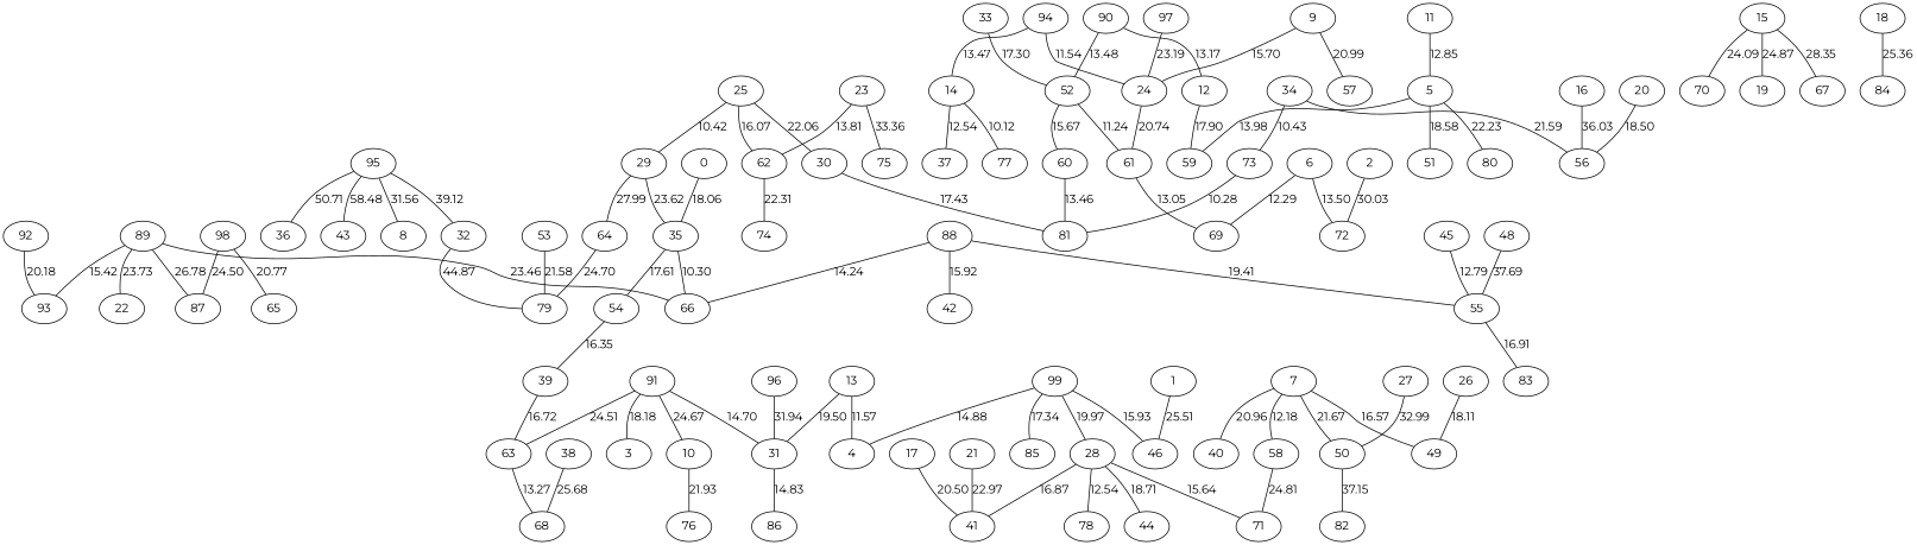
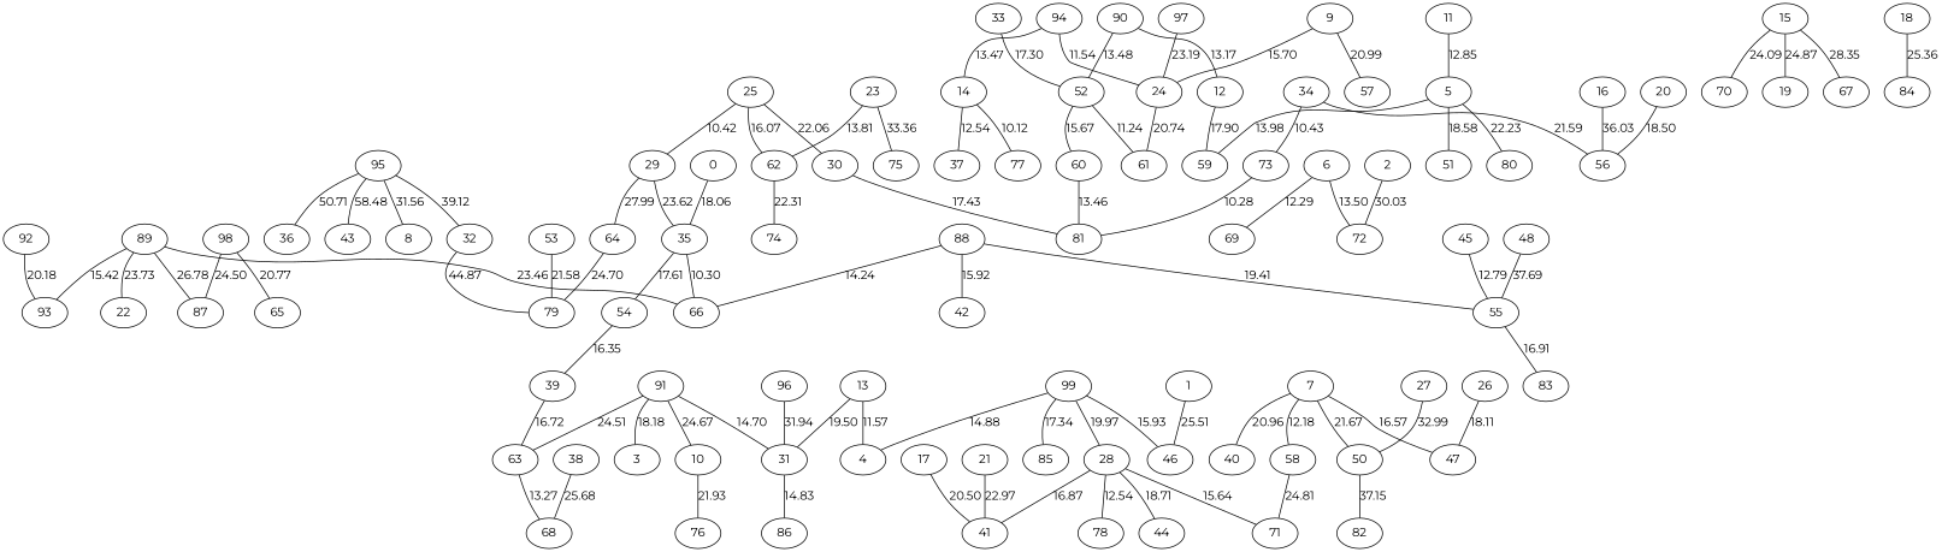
  graph {
    fontname=Montserrat
    node [fontname=Montserrat]
    edge [fontname=Montserrat]
    88
    66
    42
    55
    83
    89
    93
    22
    87
    90
    12
    52
    59
    61
    60
    69
    81
    91
    31
    3
    63
    10
    86
    68
    76
    92
    94
    24
    14
    77
    37
    95
    8
    32
    36
    43
    79
    96
    97
    98
    65
    11
    5
    51
    80
    99
    4
    46
    85
    28
    41
    78
    71
    44
    13
    15
    70
    19
    67
    16
    56
    17
    18
    84
    0
    35
    54
    39
    1
    2
    72
    6
    7
    58
-   47 [label=49]
+   47
    40
    50
    82
    9
    57
    20
    21
    23
    62
    75
    74
    25
    29
    30
    64
    26
    27
    33
    34
    73
    38
    45
    48
    53
    88 -- 66 [label=14.24]
    88 -- 42 [label=15.92]
    88 -- 55 [label=19.41]
    55 -- 83 [label=16.91]
    89 -- 66 [label=23.46]
    89 -- 93 [label=15.42]
    89 -- 22 [label=23.73]
    89 -- 87 [label=26.78]
    90 -- 12 [label=13.17]
    90 -- 52 [label=13.48]
    12 -- 59 [label=17.90]
    52 -- 61 [label=11.24]
    52 -- 60 [label=15.67]
-   61 -- 69 [label=13.05]
    60 -- 81 [label=13.46]
    91 -- 31 [label=14.70]
    91 -- 3 [label=18.18]
    91 -- 63 [label=24.51]
    91 -- 10 [label=24.67]
    31 -- 86 [label=14.83]
    63 -- 68 [label=13.27]
    10 -- 76 [label=21.93]
    92 -- 93 [label=20.18]
    94 -- 24 [label=11.54]
    94 -- 14 [label=13.47]
    24 -- 61 [label=20.74]
    14 -- 77 [label=10.12]
    14 -- 37 [label=12.54]
    95 -- 8 [label=31.56]
    95 -- 32 [label=39.12]
    95 -- 36 [label=50.71]
    95 -- 43 [label=58.48]
    32 -- 79 [label=44.87]
    96 -- 31 [label=31.94]
    97 -- 24 [label=23.19]
    98 -- 87 [label=24.50]
    98 -- 65 [label=20.77]
    11 -- 5 [label=12.85]
    5 -- 59 [label=13.98]
    5 -- 51 [label=18.58]
    5 -- 80 [label=22.23]
    99 -- 4 [label=14.88]
    99 -- 46 [label=15.93]
    99 -- 85 [label=17.34]
    99 -- 28 [label=19.97]
    28 -- 41 [label=16.87]
    28 -- 78 [label=12.54]
    28 -- 71 [label=15.64]
    28 -- 44 [label=18.71]
    13 -- 31 [label=19.50]
    13 -- 4 [label=11.57]
    15 -- 70 [label=24.09]
    15 -- 19 [label=24.87]
    15 -- 67 [label=28.35]
    16 -- 56 [label=36.03]
    17 -- 41 [label=20.50]
    18 -- 84 [label=25.36]
    0 -- 35 [label=18.06]
    35 -- 66 [label=10.30]
    35 -- 54 [label=17.61]
    54 -- 39 [label=16.35]
    39 -- 63 [label=16.72]
    1 -- 46 [label=25.51]
    2 -- 72 [label=30.03]
    6 -- 69 [label=12.29]
    6 -- 72 [label=13.50]
    7 -- 58 [label=12.18]
    7 -- 47 [label=16.57]
    7 -- 40 [label=20.96]
    7 -- 50 [label=21.67]
    58 -- 71 [label=24.81]
    50 -- 82 [label=37.15]
    9 -- 24 [label=15.70]
    9 -- 57 [label=20.99]
    20 -- 56 [label=18.50]
    21 -- 41 [label=22.97]
    23 -- 62 [label=13.81]
    23 -- 75 [label=33.36]
    62 -- 74 [label=22.31]
    25 -- 62 [label=16.07]
    25 -- 29 [label=10.42]
    25 -- 30 [label=22.06]
    29 -- 35 [label=23.62]
    29 -- 64 [label=27.99]
    30 -- 81 [label=17.43]
    64 -- 79 [label=24.70]
    26 -- 47 [label=18.11]
    27 -- 50 [label=32.99]
    33 -- 52 [label=17.30]
    34 -- 56 [label=21.59]
    34 -- 73 [label=10.43]
    73 -- 81 [label=10.28]
    38 -- 68 [label=25.68]
    45 -- 55 [label=12.79]
    48 -- 55 [label=37.69]
    53 -- 79 [label=21.58]
  }
